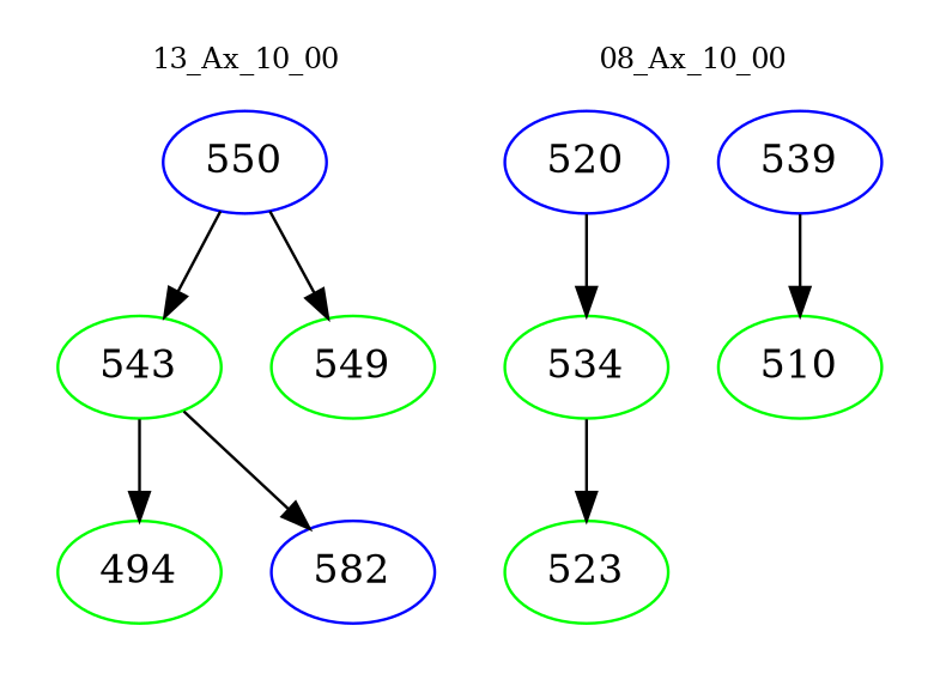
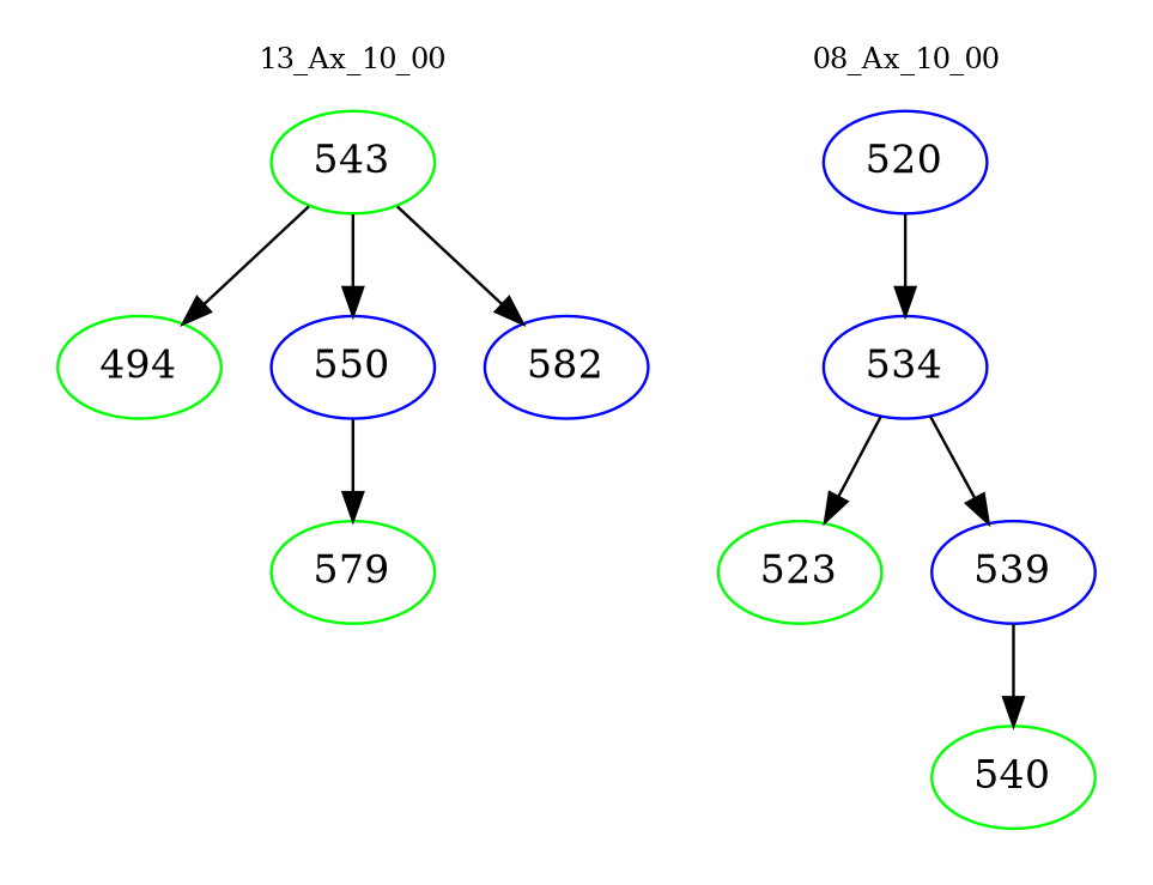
  digraph {
    node [color=green]
    edge [color=black]
    n1 [label=543]
    n2 [label=494]
    n3 [color=blue label=550]
    n4 [color=blue label=582]
-   n5 [label=549]
-   n6 [label=534]
+   n5 [label=579]
+   n6 [color=blue label=534]
    n7 [label=523]
    n8 [color=blue label=539]
    n9 [color=blue label=520]
-   n10 [label=510]
+   n10 [label=540]
    subgraph cluster_1 {
      color=white
      fontsize=10
      label="13_Ax_10_00"
      n1
      n2
      n3
      n4
      n5
    }
    subgraph cluster_2 {
      color=white
      fontsize=10
      label="08_Ax_10_00"
      n6
      n7
      n8
      n9
      n10
    }
    n1 -> n2
-   n3 -> n1
+   n1 -> n3
    n1 -> n4
    n3 -> n5
    n6 -> n7
+   n6 -> n8
    n8 -> n10
    n9 -> n6
  }
